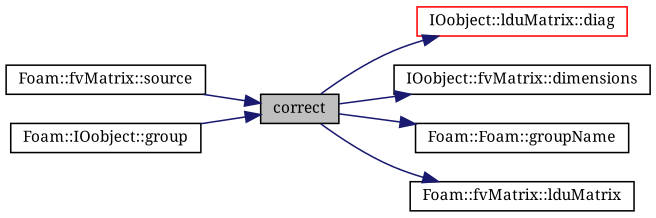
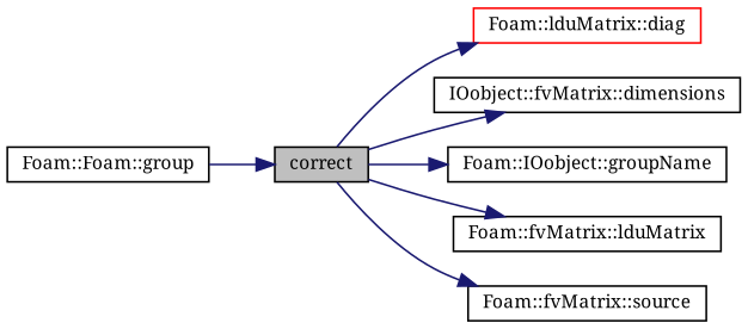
  digraph {
    fontname="Noto Serif"
    rankdir=LR
    node [color=black fontname="Noto Serif" fontsize=10 shape=record]
    edge [color=midnightblue fontname="Noto Serif" fontsize=10 labelfontname=Helvetica labelfontsize=10 style=solid]
    n1 [fillcolor=grey75 fontcolor=black height=0.2 label=correct style=filled width=0.4]
-   n2 [color=red height=0.2 label="IOobject::lduMatrix::diag" width=0.4]
+   n2 [color=red height=0.2 label="Foam::lduMatrix::diag" width=0.4]
    n3 [height=0.2 label="IOobject::fvMatrix::dimensions" width=0.4]
-   n4 [height=0.2 label="Foam::Foam::groupName" width=0.4]
+   n4 [height=0.2 label="Foam::IOobject::groupName" width=0.4]
    n5 [height=0.2 label="Foam::fvMatrix::lduMatrix" width=0.4]
    n6 [height=0.2 label="Foam::fvMatrix::source" width=0.4]
-   n7 [height=0.2 label="Foam::IOobject::group" width=0.4]
+   n7 [height=0.2 label="Foam::Foam::group" width=0.4]
    n1 -> n2
    n1 -> n3
    n1 -> n4
    n1 -> n5
-   n6 -> n1
+   n1 -> n6
    n7 -> n1
  }
